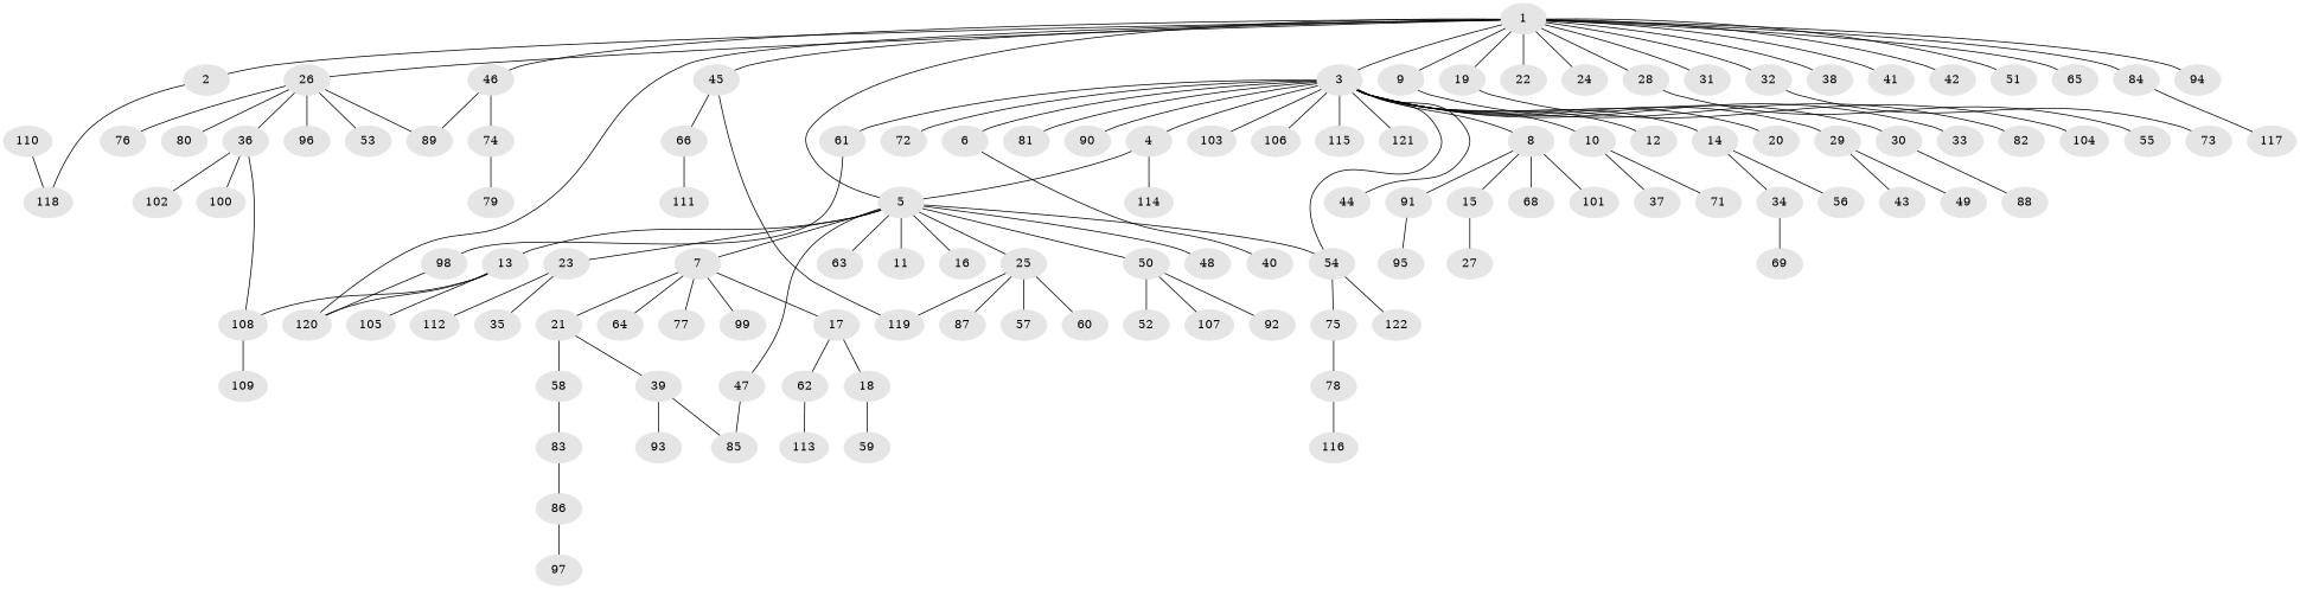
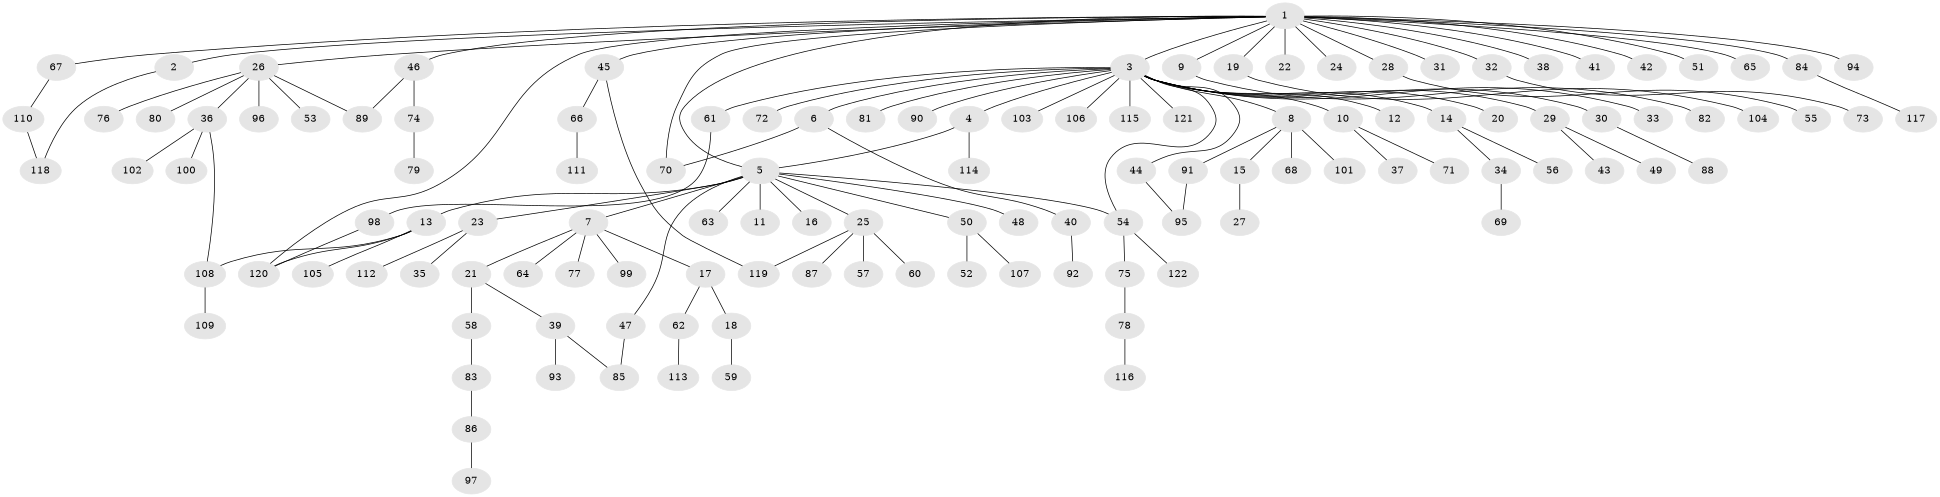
  graph {
    node [color=gray90 style=filled]
    1
    2
    3
    5
    9
    19
    22
    24
    26
    28
    31
    32
    38
    41
    42
    45
    46
    51
    65
+   67
+   70
    84
    94
    120
    118
    4
    6
    8
    10
    12
    14
    20
    29
    30
    33
    44
    54
    61
    72
    81
    90
    103
    106
    115
    121
    7
    11
    13
    16
    23
    25
    47
    48
    50
    63
    82
    104
    36
    53
    76
    80
    89
    96
    55
    73
    119
    66
    74
    110
    117
    114
    40
    15
    68
    91
    101
    37
    71
    34
    56
    43
    49
    88
    95
    75
    122
    98
    17
    21
    64
    77
    99
    105
    108
    35
    112
    57
    60
    87
    85
    52
    92
    107
    18
    62
    39
    58
    27
    109
    69
    59
    113
    93
    83
    100
    102
    111
    79
    78
    86
    116
    97
    1 -- 2
    1 -- 3
    1 -- 5
    1 -- 9
    1 -- 19
    1 -- 22
    1 -- 24
    1 -- 26
    1 -- 28
    1 -- 31
    1 -- 32
    1 -- 38
    1 -- 41
    1 -- 42
    1 -- 45
    1 -- 46
    1 -- 51
    1 -- 65
+   1 -- 67
+   1 -- 70
    1 -- 84
    1 -- 94
    1 -- 120
    2 -- 118
    3 -- 4
    3 -- 6
    3 -- 8
    3 -- 10
    3 -- 12
    3 -- 14
    3 -- 20
    3 -- 29
    3 -- 30
    3 -- 33
    3 -- 44
    3 -- 54
    3 -- 61
    3 -- 72
    3 -- 81
    3 -- 90
    3 -- 103
    3 -- 106
    3 -- 115
    3 -- 121
    5 -- 54
    5 -- 7
    5 -- 11
    5 -- 13
    5 -- 16
    5 -- 23
    5 -- 25
    5 -- 47
    5 -- 48
    5 -- 50
    5 -- 63
    9 -- 82
    19 -- 104
    26 -- 36
    26 -- 53
    26 -- 76
    26 -- 80
    26 -- 89
    26 -- 96
    28 -- 55
    32 -- 73
    45 -- 119
    45 -- 66
    46 -- 89
    46 -- 74
+   67 -- 110
    84 -- 117
    4 -- 5
    4 -- 114
+   6 -- 70
    6 -- 40
    8 -- 15
    8 -- 68
    8 -- 91
    8 -- 101
    10 -- 37
    10 -- 71
    14 -- 34
    14 -- 56
    29 -- 43
    29 -- 49
    30 -- 88
+   44 -- 95
    54 -- 75
    54 -- 122
    61 -- 98
    7 -- 17
    7 -- 21
    7 -- 64
    7 -- 77
    7 -- 99
    13 -- 120
    13 -- 105
    13 -- 108
    23 -- 35
    23 -- 112
    25 -- 119
    25 -- 57
    25 -- 60
    25 -- 87
    47 -- 85
    50 -- 52
-   50 -- 92
+   40 -- 92
    50 -- 107
    36 -- 108
    36 -- 100
    36 -- 102
    66 -- 111
    74 -- 79
    110 -- 118
    15 -- 27
    91 -- 95
    34 -- 69
    75 -- 78
    98 -- 120
    17 -- 18
    17 -- 62
    21 -- 39
    21 -- 58
    108 -- 109
    18 -- 59
    62 -- 113
    39 -- 85
    39 -- 93
    58 -- 83
    83 -- 86
    78 -- 116
    86 -- 97
  }
